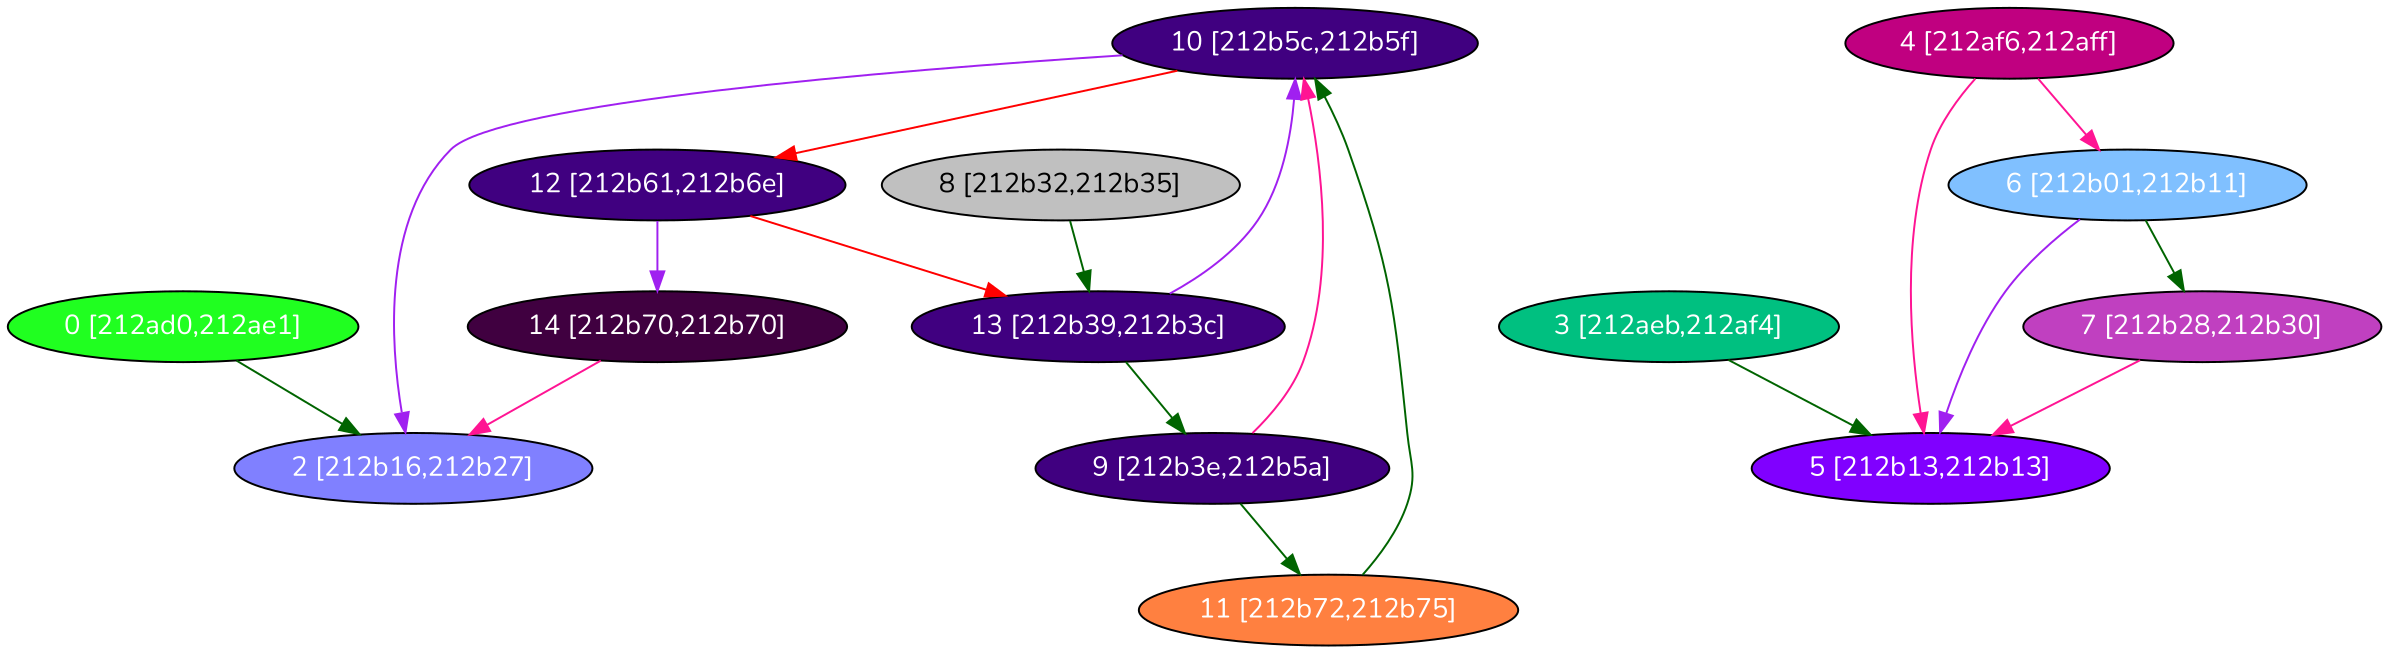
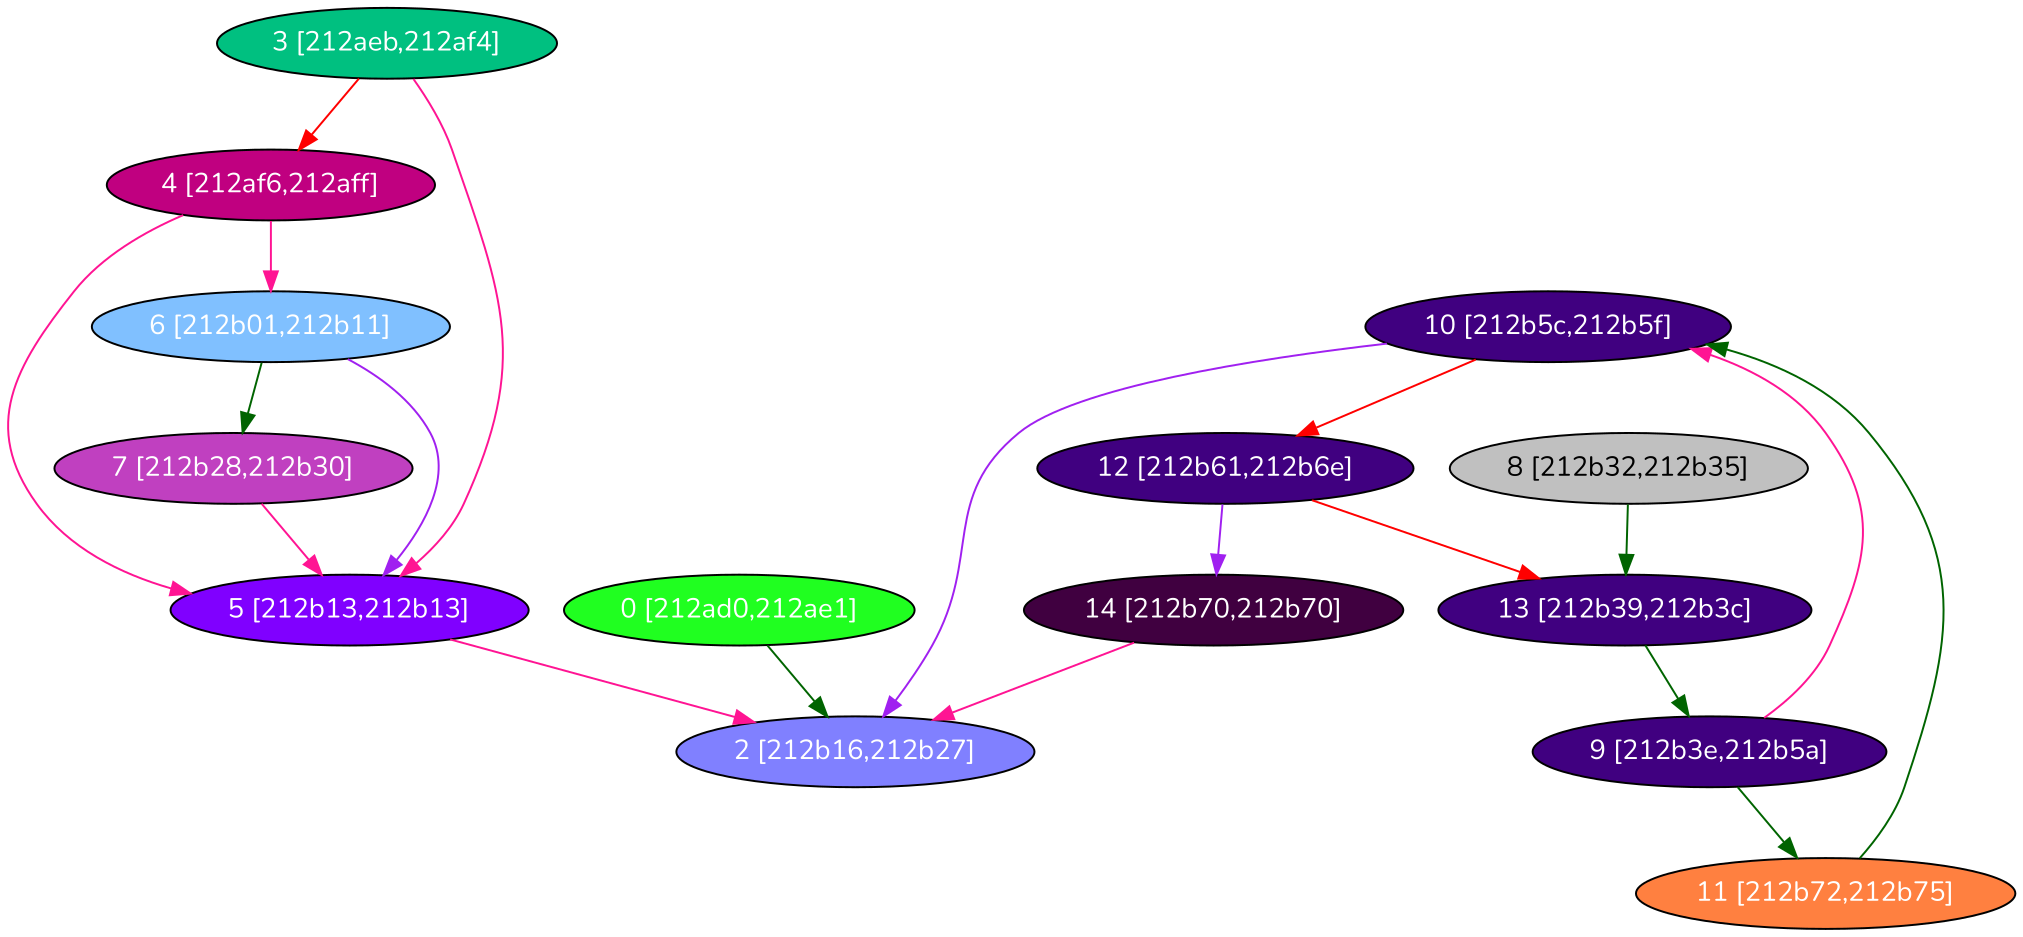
  digraph {
    fontname=Nunito
    node [fillcolor="#400080" fontcolor="#ffffff" fontname=Nunito shape=oval style=filled]
    edge [color=deeppink fontname=Nunito]
    n1 [fillcolor="#20FF20" label="0 [212ad0,212ae1]"]
    n2 [fillcolor="#8080FF" label="2 [212b16,212b27]"]
    n3 [fillcolor="#00C080" label="3 [212aeb,212af4]"]
    n4 [fillcolor="#C00080" label="4 [212af6,212aff]"]
    n5 [fillcolor="#8000FF" label="5 [212b13,212b13]"]
    n6 [fillcolor="#80C0FF" label="6 [212b01,212b11]"]
    n7 [fillcolor="#C040C0" label="7 [212b28,212b30]"]
    n8 [fillcolor="#C0C0C0" fontcolor="#000000" label="8 [212b32,212b35]"]
    n9 [label="13 [212b39,212b3c]"]
    n10 [label="9 [212b3e,212b5a]"]
    n11 [label="10 [212b5c,212b5f]"]
    n12 [fillcolor="#FF8040" label="11 [212b72,212b75]"]
    n13 [label="12 [212b61,212b6e]"]
    n14 [fillcolor="#400040" label="14 [212b70,212b70]"]
    n1 -> n2 [color=darkgreen]
-   n3 -> n5 [color=darkgreen]
+   n3 -> n4 [color=red]
+   n3 -> n5
    n4 -> n5
    n4 -> n6
+   n5 -> n2
    n6 -> n5 [color=purple]
    n6 -> n7 [color=darkgreen]
    n7 -> n5
    n8 -> n9 [color=darkgreen]
    n9 -> n10 [color=darkgreen]
-   n9 -> n11 [color=purple]
    n10 -> n11
    n10 -> n12 [color=darkgreen]
    n11 -> n2 [color=purple]
    n11 -> n13 [color=red]
    n12 -> n11 [color=darkgreen]
    n13 -> n9 [color=red]
    n13 -> n14 [color=purple]
    n14 -> n2
  }
